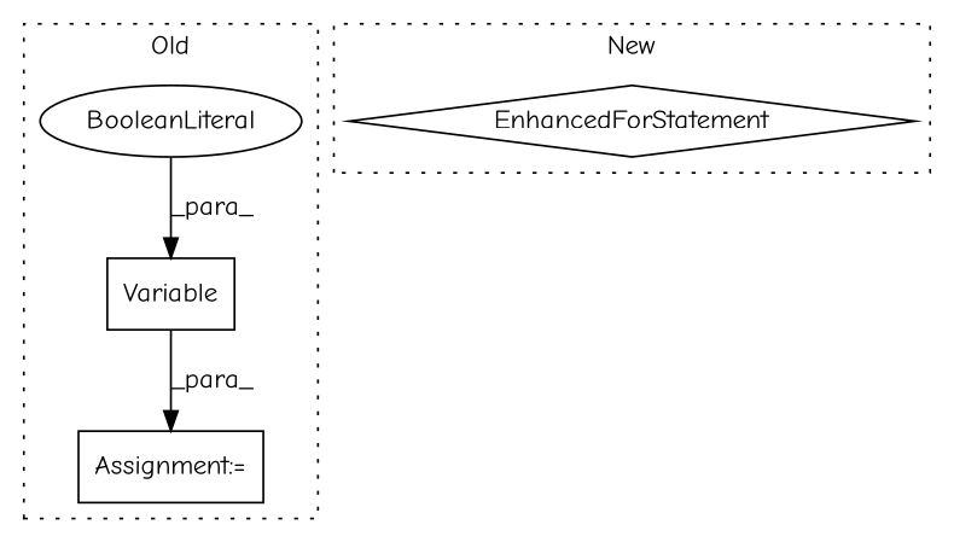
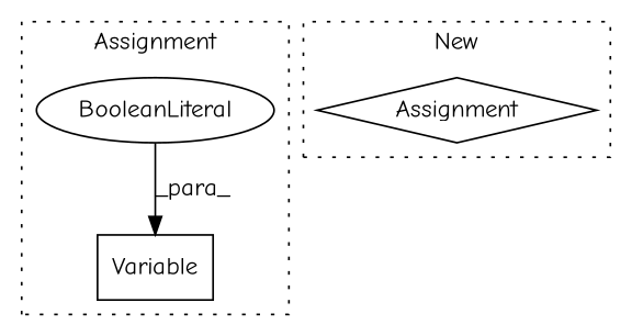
  digraph {
    fontname="Comic Neue"
    node [shape=box fontname="Comic Neue"]
    edge [fontname="Comic Neue"]
    n1 [a=32 l="9,1" label=Variable s="4257,4283"]
-   n2 [a=7 l=1 label="Assignment:=" s=4256]
    n3 [a=9 l=4 label=BooleanLiteral s=4279 shape=ellipse]
-   n4 [a=70 l="53,2" label=EnhancedForStatement s="3894,3970" shape=diamond]
+   n4 [a=70 l="53,2" label=Assignment s="3894,3970" shape=diamond]
    subgraph cluster_1 {
-     label=Old
+     label=Assignment
      style=dotted
      n1
-     n2
      n3
    }
    subgraph cluster_2 {
      label=New
      style=dotted
      n4
    }
-   n1 -> n2 [label=_para_]
    n3 -> n1 [label=_para_]
  }
